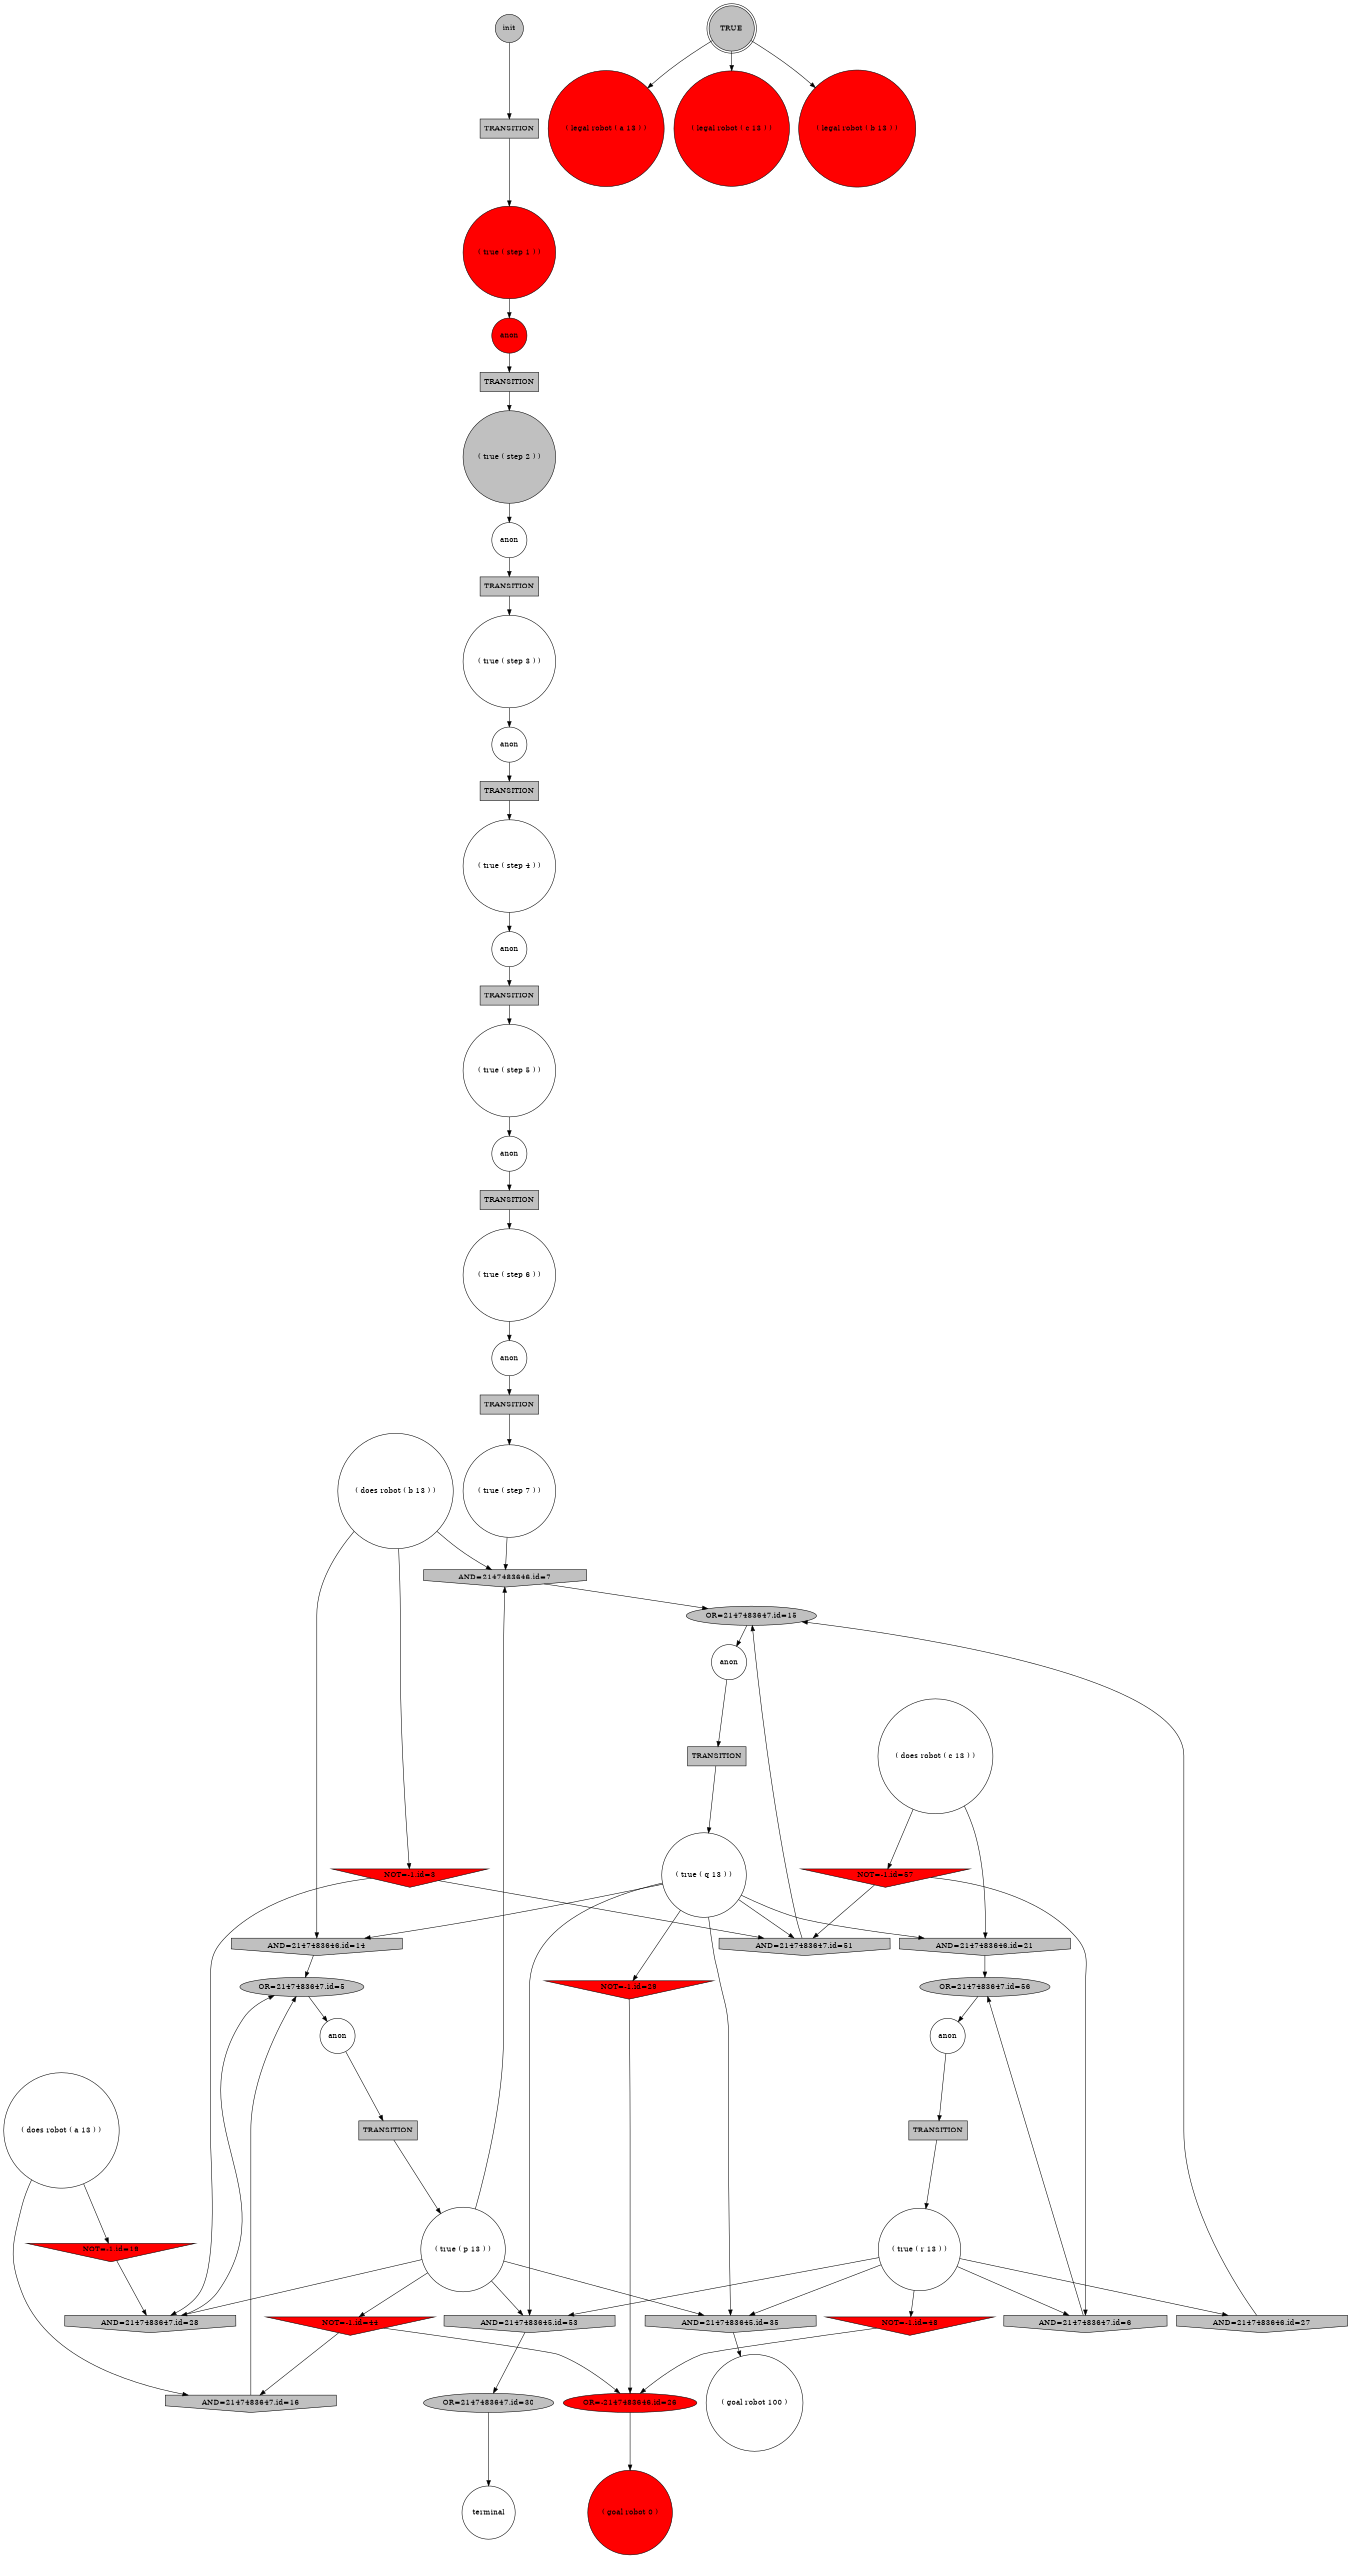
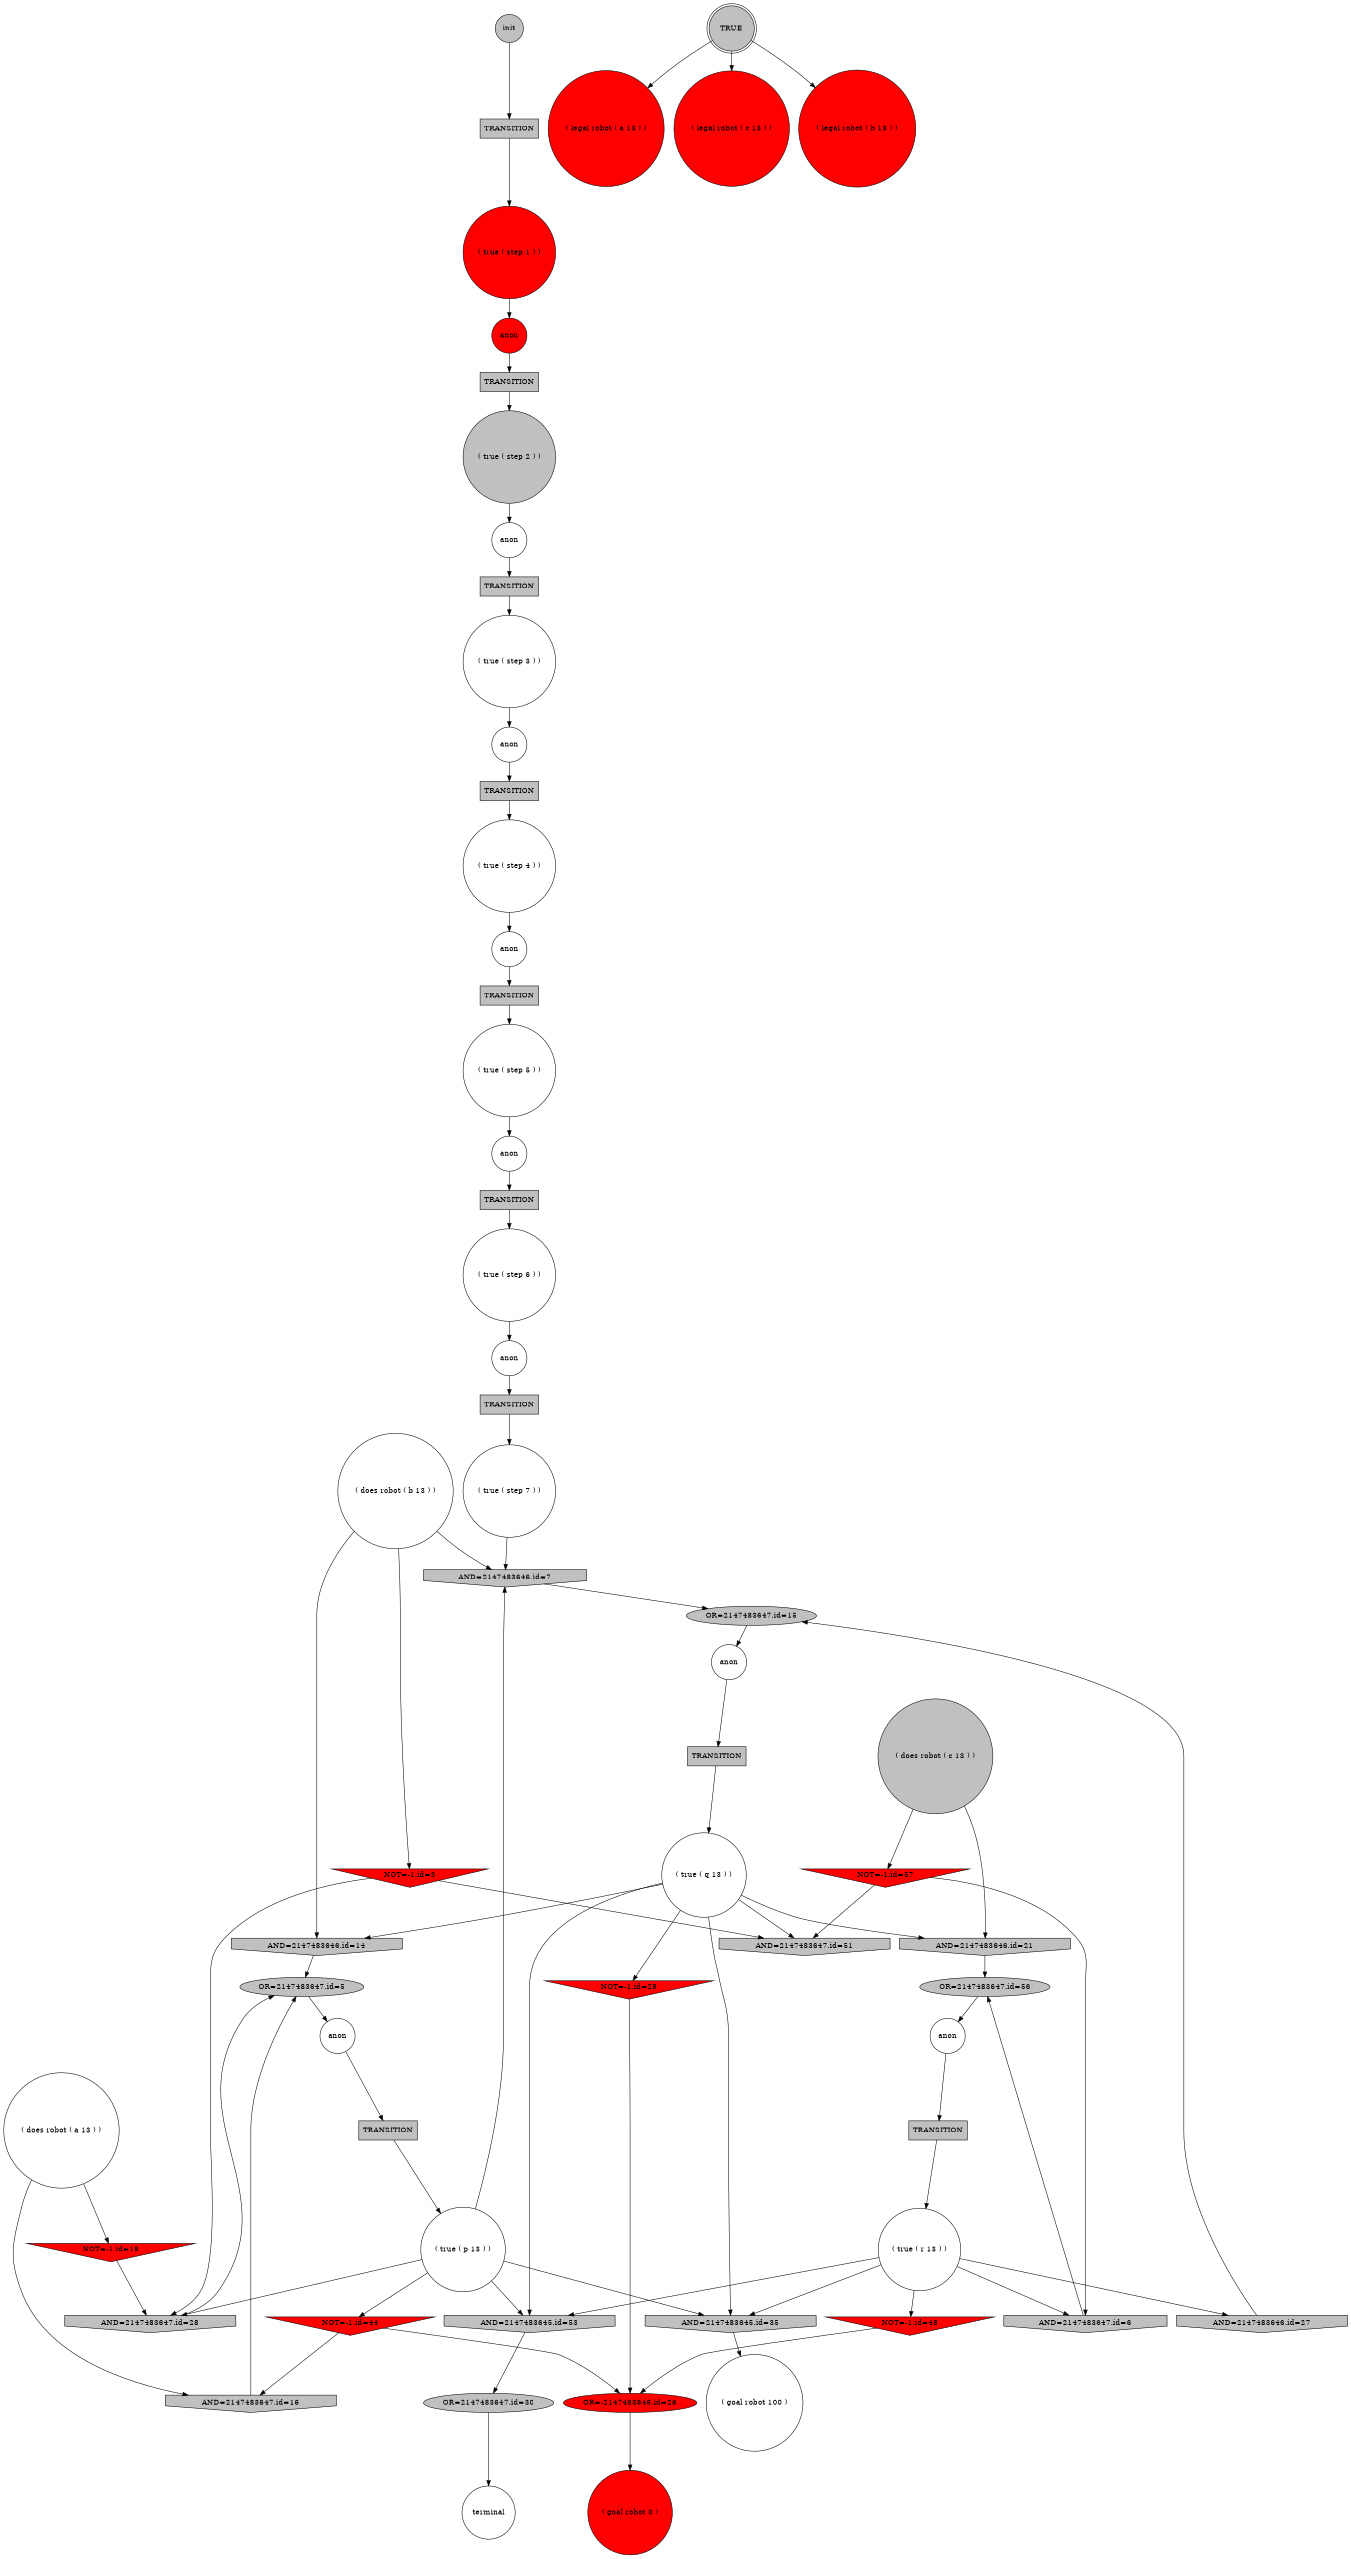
  digraph {
    node [fillcolor=grey shape=circle style=filled]
    n1 [fillcolor=white label="( true ( step 6 ) )"]
    n2 [fillcolor=white label=anon]
    n3 [label=TRANSITION shape=box]
    n4 [fillcolor=white label="( true ( step 7 ) )"]
-   n5 [fillcolor=white label="( does robot ( c 13 ) )"]
+   n5 [label="( does robot ( c 13 ) )"]
    n6 [label="AND=2147483646.id=21" shape=invhouse]
    n7 [fillcolor=red label="NOT=-1.id=57" shape=invtriangle]
    n8 [label="OR=2147483647.id=56" shape=ellipse]
    n9 [label="AND=2147483647.id=51" shape=invhouse]
    n10 [label="AND=2147483647.id=6" shape=invhouse]
    n11 [label="AND=2147483646.id=27" shape=invhouse]
    n12 [label="OR=2147483647.id=15" shape=ellipse]
    n13 [fillcolor=white label=anon]
    n14 [fillcolor=white label=anon]
    n15 [fillcolor=white label=anon]
    n16 [label=TRANSITION shape=box]
    n17 [fillcolor=white label="( true ( step 3 ) )"]
    n18 [fillcolor=white label=anon]
    n19 [fillcolor=red label="NOT=-1.id=3" shape=invtriangle]
    n20 [label="AND=2147483647.id=28" shape=invhouse]
    n21 [label="OR=2147483647.id=5" shape=ellipse]
    n22 [fillcolor=white label=anon]
    n23 [fillcolor=white label=anon]
    n24 [label=TRANSITION shape=box]
    n25 [label=TRANSITION shape=box]
    n26 [fillcolor=white label="( true ( p 13 ) )"]
    n27 [label=TRANSITION shape=box]
    n28 [label="AND=2147483646.id=7" shape=invhouse]
    n29 [label=TRANSITION shape=box]
    n30 [fillcolor=red label="( legal robot ( a 13 ) )"]
    n31 [fillcolor=white label="( true ( q 13 ) )"]
    n32 [label="AND=2147483646.id=14" shape=invhouse]
    n33 [label="AND=2147483645.id=35" shape=invhouse]
    n34 [label="AND=2147483645.id=53" shape=invhouse]
    n35 [fillcolor=red label="NOT=-1.id=29" shape=invtriangle]
    n36 [fillcolor=red label="NOT=-1.id=44" shape=invtriangle]
    n37 [label=TRANSITION shape=box]
    n38 [label=TRANSITION shape=box]
    n39 [fillcolor=red label="( true ( step 1 ) )"]
    n40 [fillcolor=red label=anon]
    n41 [label=TRANSITION shape=box]
    n42 [label="AND=2147483647.id=16" shape=invhouse]
    n43 [fillcolor=white label="( goal robot 100 )"]
    n44 [label="OR=2147483647.id=30" shape=ellipse]
    n45 [fillcolor=red label="OR=-2147483646.id=26" shape=ellipse]
    n46 [fillcolor=white label="( true ( step 4 ) )"]
    n47 [fillcolor=white label=anon]
    n48 [label=TRANSITION shape=box]
    n49 [fillcolor=red label="NOT=-1.id=19" shape=invtriangle]
    n50 [fillcolor=white label="( true ( r 13 ) )"]
    n51 [fillcolor=red label="NOT=-1.id=48" shape=invtriangle]
    n52 [fillcolor=white label="( does robot ( a 13 ) )"]
    n53 [fillcolor=white label=terminal]
    n54 [fillcolor=red label="( goal robot 0 )"]
    n55 [label="( true ( step 2 ) )"]
    n56 [label=TRUE shape=doublecircle]
    n57 [fillcolor=red label="( legal robot ( c 13 ) )"]
    n58 [fillcolor=red label="( legal robot ( b 13 ) )"]
    n59 [fillcolor=white label="( does robot ( b 13 ) )"]
    n60 [fillcolor=white label="( true ( step 5 ) )"]
    n61 [label=init]
    n1 -> n2
    n2 -> n3
    n3 -> n4
    n4 -> n28
    n5 -> n6
    n5 -> n7
    n6 -> n8
    n7 -> n9
    n7 -> n10
    n8 -> n13
-   n9 -> n12
    n10 -> n8
    n11 -> n12
    n12 -> n14
    n13 -> n27
    n14 -> n29
    n15 -> n16
    n16 -> n17
    n17 -> n18
    n18 -> n37
    n19 -> n9
    n19 -> n20
    n20 -> n21
    n21 -> n22
    n22 -> n25
    n23 -> n24
    n24 -> n1
    n25 -> n26
    n26 -> n20
    n26 -> n28
    n26 -> n33
    n26 -> n34
    n26 -> n36
    n27 -> n50
    n28 -> n12
    n29 -> n31
    n31 -> n6
    n31 -> n9
    n31 -> n32
    n31 -> n33
    n31 -> n34
    n31 -> n35
    n32 -> n21
    n33 -> n43
    n34 -> n44
    n35 -> n45
    n36 -> n42
    n36 -> n45
    n37 -> n46
    n38 -> n39
    n39 -> n40
    n40 -> n41
    n41 -> n55
    n42 -> n21
    n44 -> n53
    n45 -> n54
    n46 -> n47
    n47 -> n48
    n48 -> n60
    n49 -> n20
    n50 -> n10
    n50 -> n11
    n50 -> n33
    n50 -> n34
    n50 -> n51
    n51 -> n45
    n52 -> n42
    n52 -> n49
    n55 -> n15
    n56 -> n30
    n56 -> n57
    n56 -> n58
    n59 -> n19
    n59 -> n28
    n59 -> n32
    n60 -> n23
    n61 -> n38
  }
